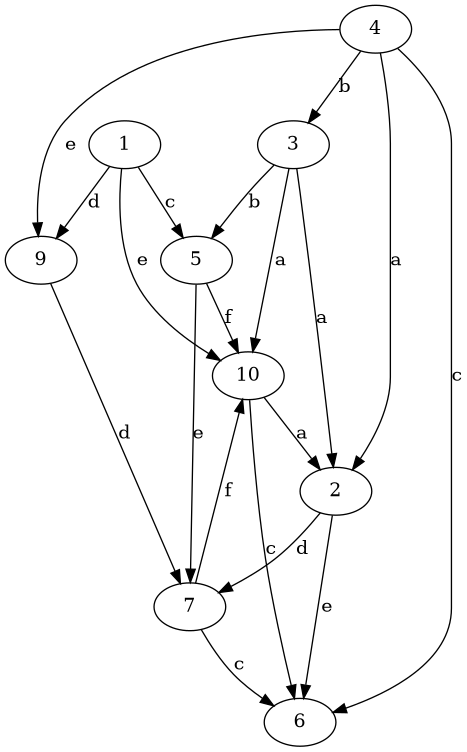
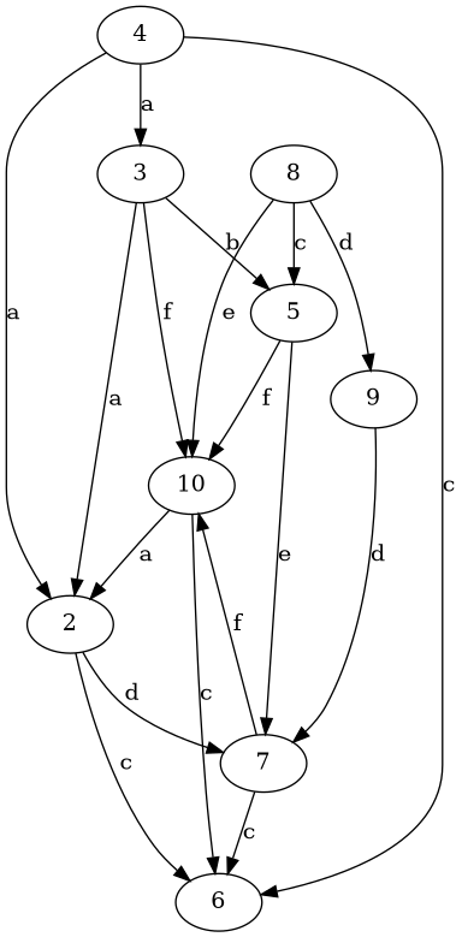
  strict digraph {
-   1
+   1 [label=8]
    5
    9
    10
    7
    2
    6
    3
    n9 [label=4]
    1 -> 5 [label=c]
    1 -> 9 [label=d]
    1 -> 10 [label=e]
    5 -> 10 [label=f]
    5 -> 7 [label=e]
    9 -> 7 [label=d]
    10 -> 2 [label=a]
    10 -> 6 [label=c]
    7 -> 10 [label=f]
    7 -> 6 [label=c]
    2 -> 7 [label=d]
-   2 -> 6 [label=e]
+   2 -> 6 [label=c]
    3 -> 5 [label=b]
-   3 -> 10 [label=a]
+   3 -> 10 [label=f]
    3 -> 2 [label=a]
-   n9 -> 9 [label=e]
    n9 -> 2 [label=a]
    n9 -> 6 [label=c]
-   n9 -> 3 [label=b]
+   n9 -> 3 [label=a]
  }
